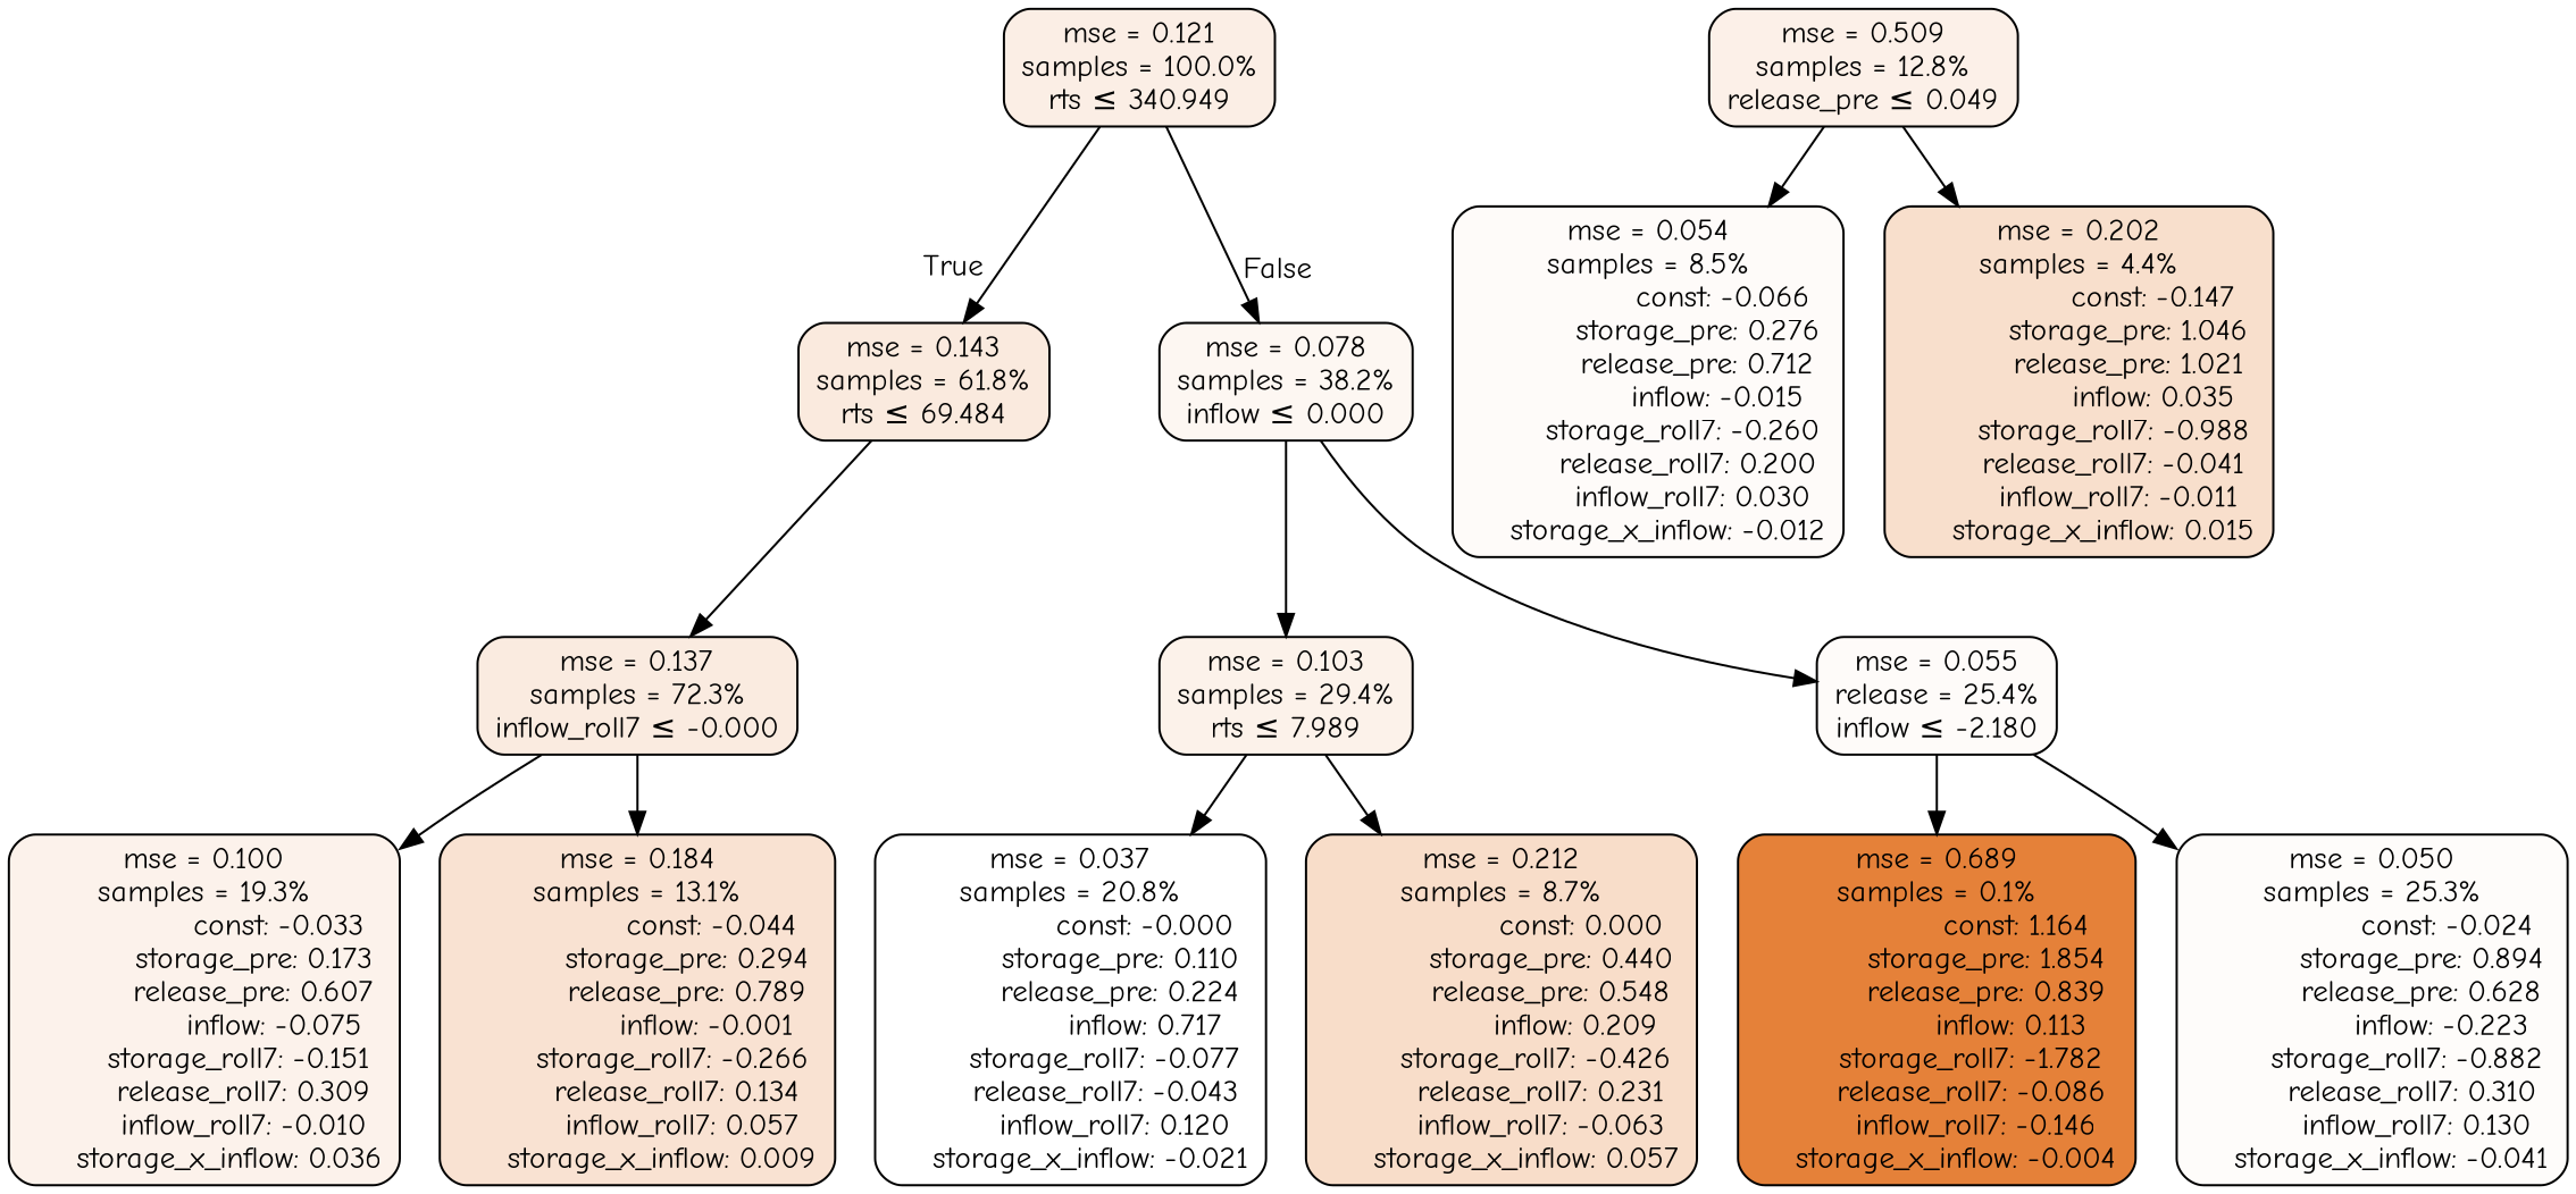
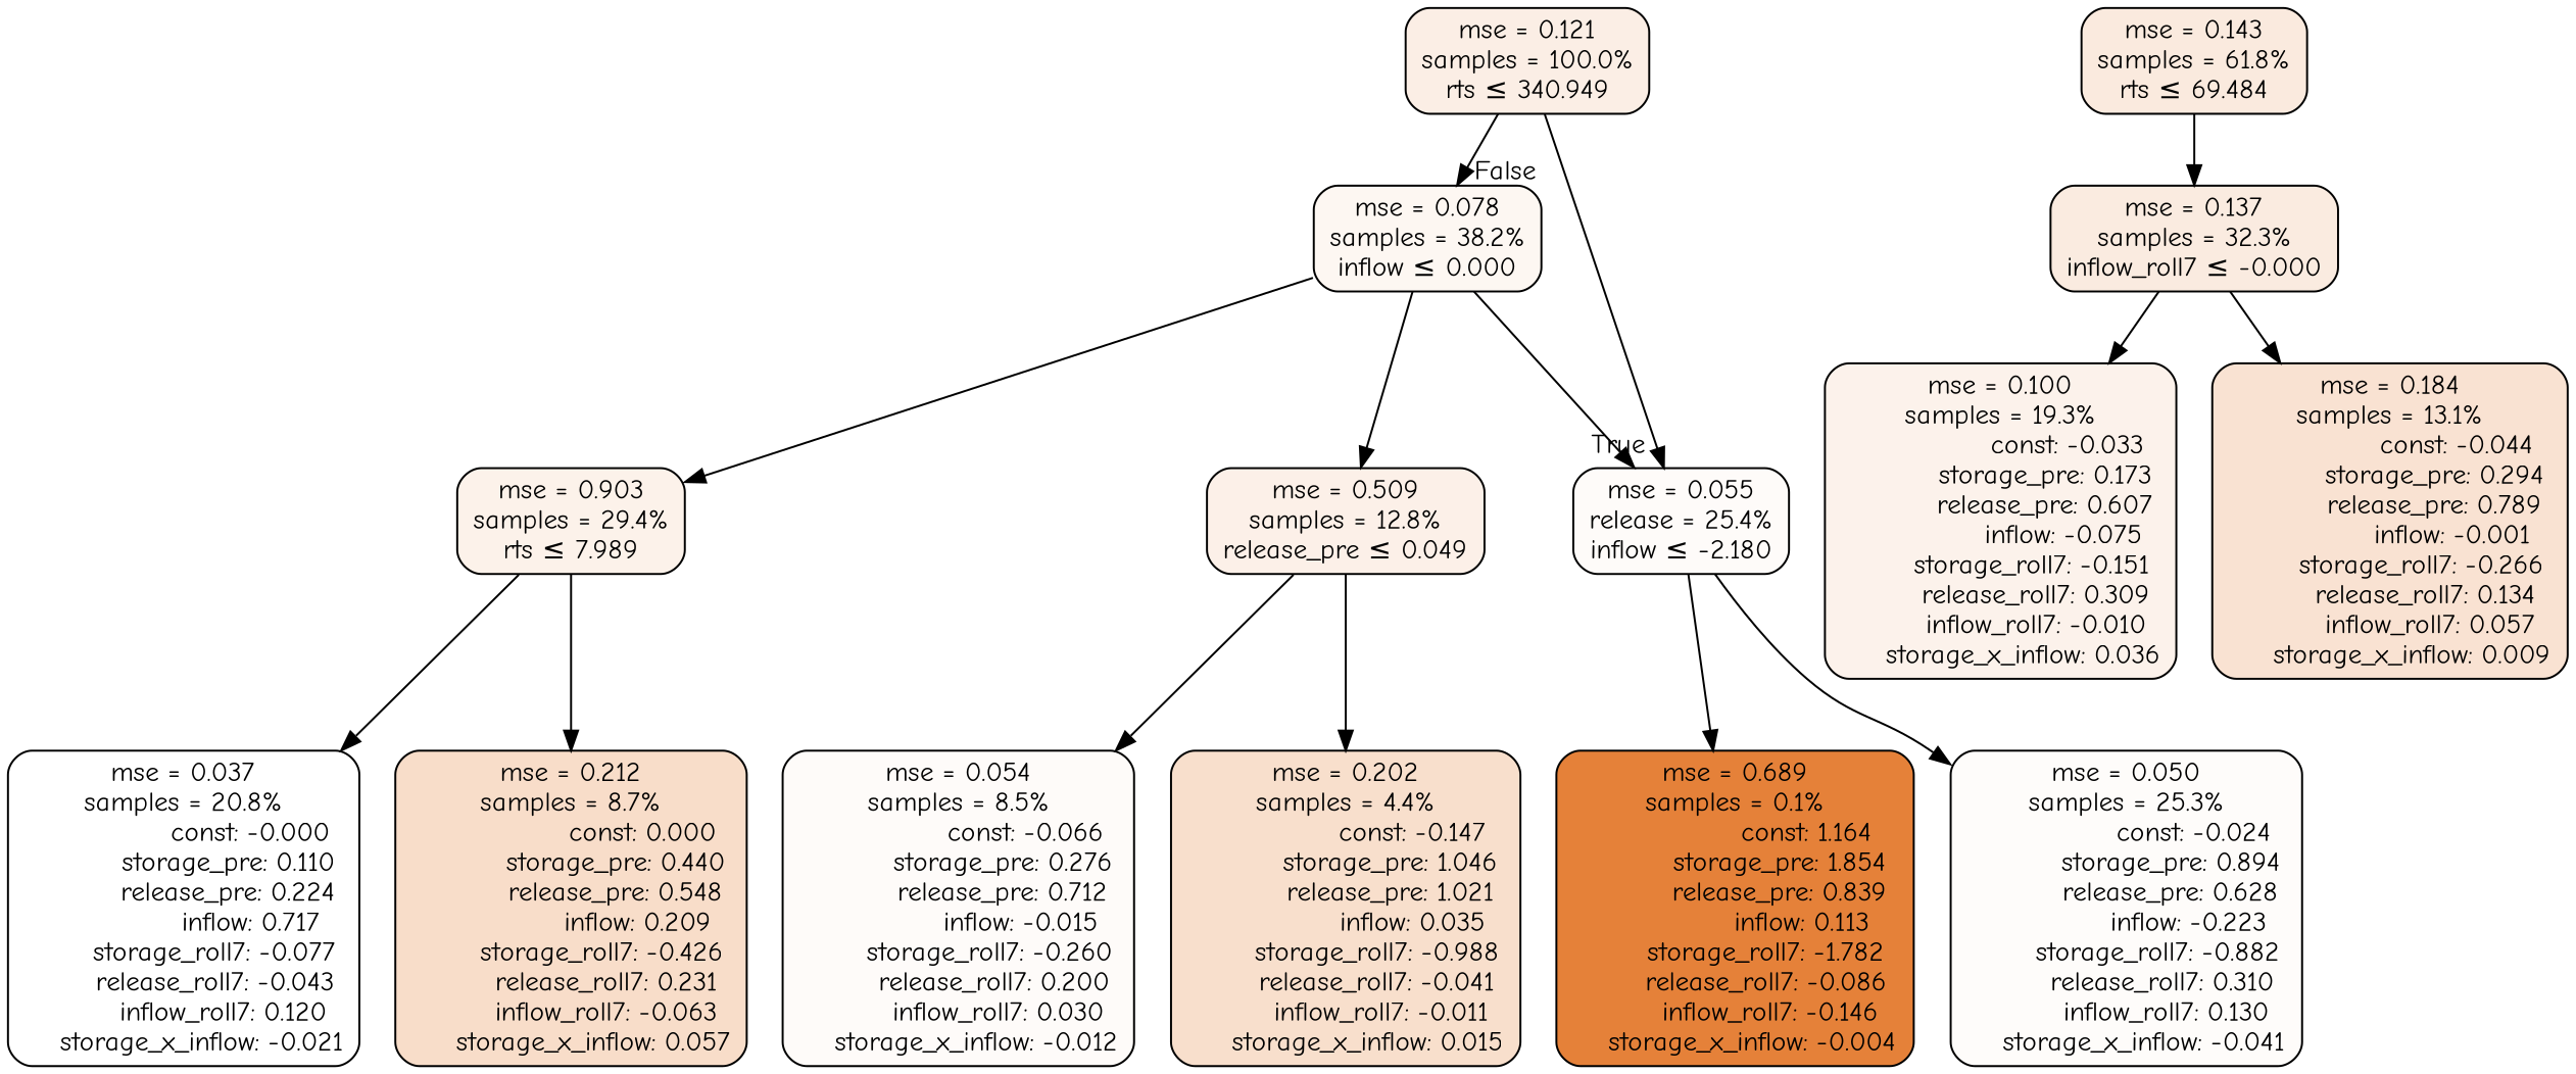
  digraph {
    fontname="Comic Neue"
    node [color=black fillcolor="#fefbf9" fontname="Comic Neue" shape=rectangle style="filled, rounded"]
    edge [fontname="Comic Neue"]
    n1 [fillcolor="#fbeee5" label="mse = 0.121\nsamples = 100.0%\nrts &le; 340.949"]
    n2 [fillcolor="#faeade" label="mse = 0.143\nsamples = 61.8%\nrts &le; 69.484"]
    n3 [fillcolor="#fdf7f2" label="mse = 0.078\nsamples = 38.2%\ninflow &le; 0.000"]
-   n4 [fillcolor="#faebe0" label="mse = 0.137\nsamples = 72.3%\ninflow_roll7 &le; -0.000"]
-   n5 [fillcolor="#fcf2ea" label="mse = 0.103\nsamples = 29.4%\nrts &le; 7.989"]
+   n4 [fillcolor="#faebe0" label="mse = 0.137\nsamples = 32.3%\ninflow_roll7 &le; -0.000"]
+   n5 [fillcolor="#fcf2ea" label="mse = 0.903\nsamples = 29.4%\nrts &le; 7.989"]
    n6 [label="mse = 0.055\nrelease = 25.4%\ninflow &le; -2.180"]
    n7 [fillcolor="#fcf0e8" label="mse = 0.509\nsamples = 12.8%\nrelease_pre &le; 0.049"]
    n8 [fillcolor="#ffffff" label="mse = 0.037\nsamples = 20.8%\n               const: -0.000\n          storage_pre: 0.110\n          release_pre: 0.224\n               inflow: 0.717\n       storage_roll7: -0.077\n       release_roll7: -0.043\n         inflow_roll7: 0.120\n    storage_x_inflow: -0.021"]
    n9 [fillcolor="#f8ddc9" label="mse = 0.212\nsamples = 8.7%\n                const: 0.000\n          storage_pre: 0.440\n          release_pre: 0.548\n               inflow: 0.209\n       storage_roll7: -0.426\n        release_roll7: 0.231\n        inflow_roll7: -0.063\n     storage_x_inflow: 0.057"]
    n10 [fillcolor="#fcf2eb" label="mse = 0.100\nsamples = 19.3%\n               const: -0.033\n          storage_pre: 0.173\n          release_pre: 0.607\n              inflow: -0.075\n       storage_roll7: -0.151\n        release_roll7: 0.309\n        inflow_roll7: -0.010\n     storage_x_inflow: 0.036"]
    n11 [fillcolor="#f9e2d2" label="mse = 0.184\nsamples = 13.1%\n               const: -0.044\n          storage_pre: 0.294\n          release_pre: 0.789\n              inflow: -0.001\n       storage_roll7: -0.266\n        release_roll7: 0.134\n         inflow_roll7: 0.057\n     storage_x_inflow: 0.009"]
    n12 [fillcolor="#e58139" label="mse = 0.689\nsamples = 0.1%\n                const: 1.164\n          storage_pre: 1.854\n          release_pre: 0.839\n               inflow: 0.113\n       storage_roll7: -1.782\n       release_roll7: -0.086\n        inflow_roll7: -0.146\n    storage_x_inflow: -0.004"]
    n13 [fillcolor="#fefcfa" label="mse = 0.050\nsamples = 25.3%\n               const: -0.024\n          storage_pre: 0.894\n          release_pre: 0.628\n              inflow: -0.223\n       storage_roll7: -0.882\n        release_roll7: 0.310\n         inflow_roll7: 0.130\n    storage_x_inflow: -0.041"]
    n14 [label="mse = 0.054\nsamples = 8.5%\n               const: -0.066\n          storage_pre: 0.276\n          release_pre: 0.712\n              inflow: -0.015\n       storage_roll7: -0.260\n        release_roll7: 0.200\n         inflow_roll7: 0.030\n    storage_x_inflow: -0.012"]
    n15 [fillcolor="#f8dfcc" label="mse = 0.202\nsamples = 4.4%\n               const: -0.147\n          storage_pre: 1.046\n          release_pre: 1.021\n               inflow: 0.035\n       storage_roll7: -0.988\n       release_roll7: -0.041\n        inflow_roll7: -0.011\n     storage_x_inflow: 0.015"]
-   n1 -> n2 [headlabel=True labelangle=45 labeldistance=2.5]
+   n1 -> n6 [headlabel=True labelangle=45 labeldistance=2.5]
    n1 -> n3 [headlabel=False labelangle=-45 labeldistance=2.5]
    n2 -> n4
    n3 -> n5
    n3 -> n6
+   n3 -> n7
    n4 -> n10
    n4 -> n11
    n5 -> n8
    n5 -> n9
    n6 -> n12
    n6 -> n13
    n7 -> n14
    n7 -> n15
  }
